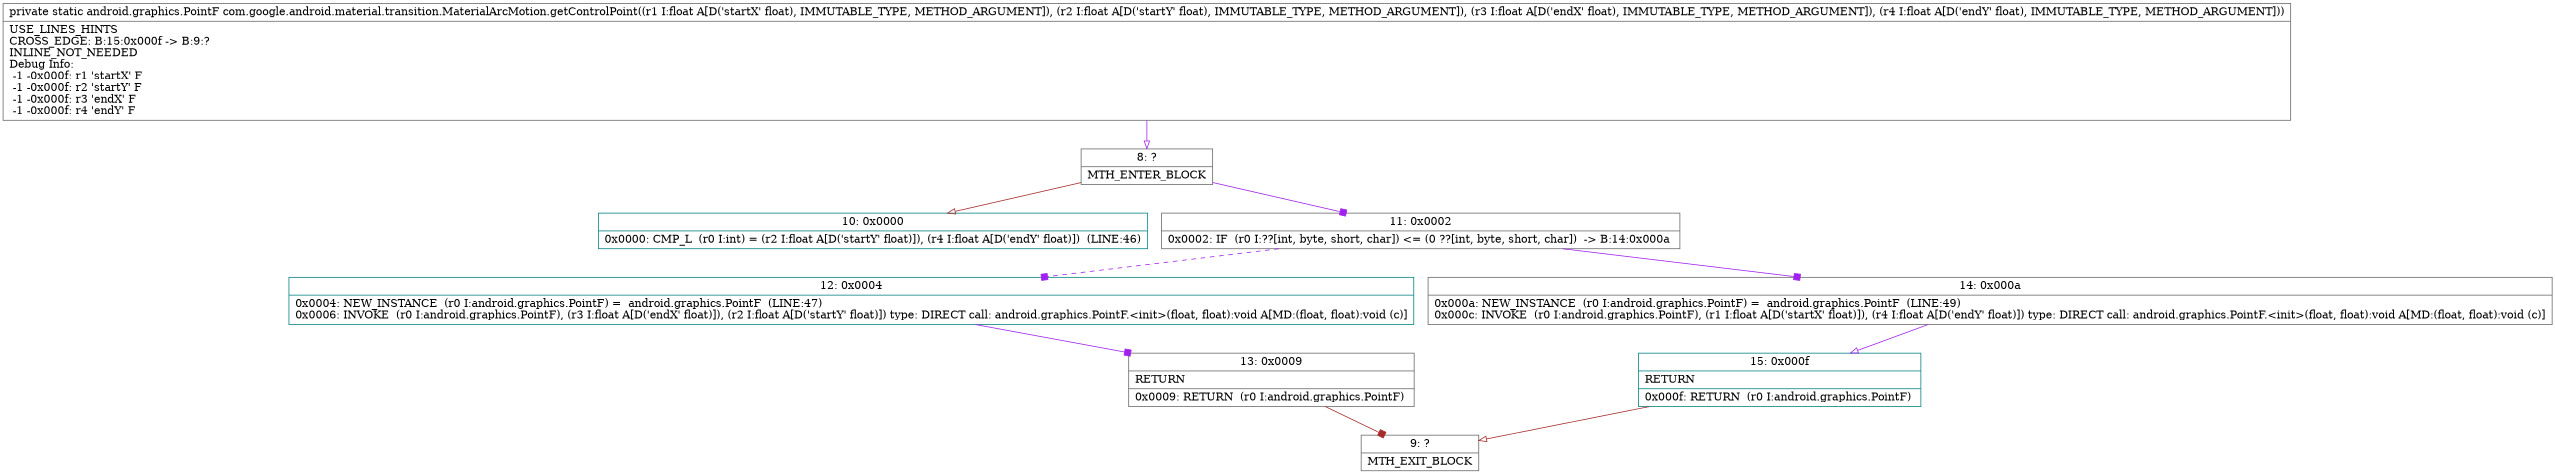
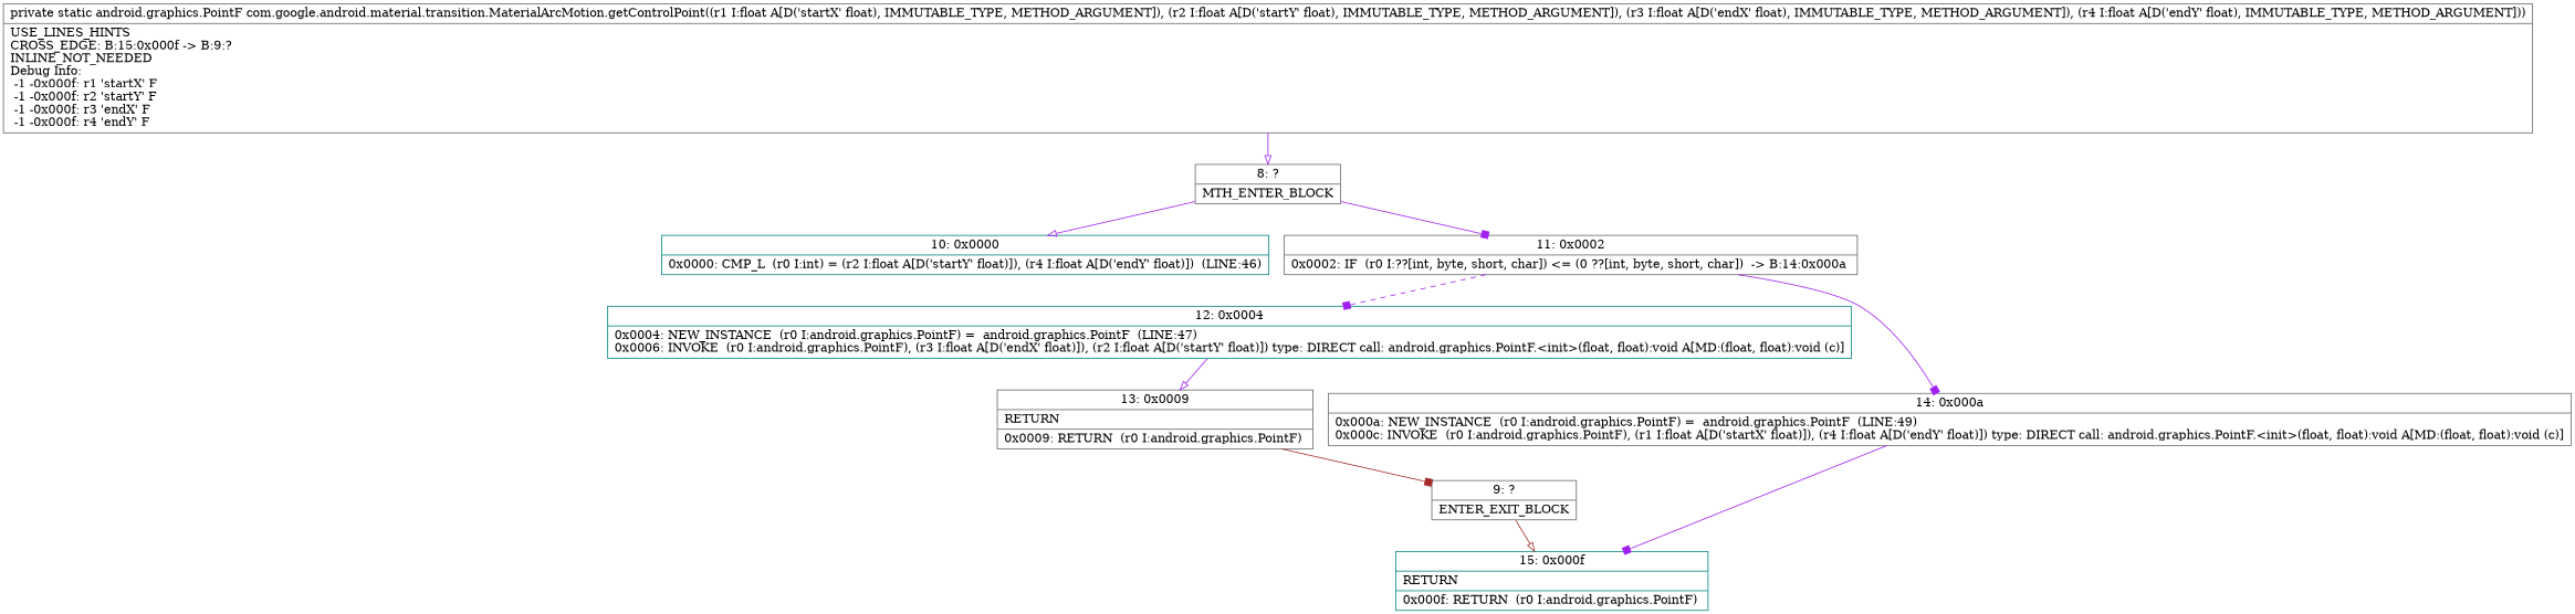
  digraph {
    node [color=gray40 shape=record]
    edge [arrowhead=box color=purple]
    n1 [label="{8\:\ ?|MTH_ENTER_BLOCK\l}"]
    n2 [color=teal label="{10\:\ 0x0000|0x0000: CMP_L  (r0 I:int) = (r2 I:float A[D('startY' float)]), (r4 I:float A[D('endY' float)])  (LINE:46)\l}"]
    n3 [label="{11\:\ 0x0002|0x0002: IF  (r0 I:??[int, byte, short, char]) \<= (0 ??[int, byte, short, char])  \-\> B:14:0x000a \l}"]
    n4 [color=teal label="{12\:\ 0x0004|0x0004: NEW_INSTANCE  (r0 I:android.graphics.PointF) =  android.graphics.PointF  (LINE:47)\l0x0006: INVOKE  (r0 I:android.graphics.PointF), (r3 I:float A[D('endX' float)]), (r2 I:float A[D('startY' float)]) type: DIRECT call: android.graphics.PointF.\<init\>(float, float):void A[MD:(float, float):void (c)]\l}"]
    n5 [label="{14\:\ 0x000a|0x000a: NEW_INSTANCE  (r0 I:android.graphics.PointF) =  android.graphics.PointF  (LINE:49)\l0x000c: INVOKE  (r0 I:android.graphics.PointF), (r1 I:float A[D('startX' float)]), (r4 I:float A[D('endY' float)]) type: DIRECT call: android.graphics.PointF.\<init\>(float, float):void A[MD:(float, float):void (c)]\l}"]
    n6 [label="{13\:\ 0x0009|RETURN\l|0x0009: RETURN  (r0 I:android.graphics.PointF) \l}"]
    n7 [color=teal label="{15\:\ 0x000f|RETURN\l|0x000f: RETURN  (r0 I:android.graphics.PointF) \l}"]
-   n8 [label="{9\:\ ?|MTH_EXIT_BLOCK\l}"]
+   n8 [label="{9\:\ ?|ENTER_EXIT_BLOCK\l}"]
    n9 [label="{private static android.graphics.PointF com.google.android.material.transition.MaterialArcMotion.getControlPoint((r1 I:float A[D('startX' float), IMMUTABLE_TYPE, METHOD_ARGUMENT]), (r2 I:float A[D('startY' float), IMMUTABLE_TYPE, METHOD_ARGUMENT]), (r3 I:float A[D('endX' float), IMMUTABLE_TYPE, METHOD_ARGUMENT]), (r4 I:float A[D('endY' float), IMMUTABLE_TYPE, METHOD_ARGUMENT]))  | USE_LINES_HINTS\lCROSS_EDGE: B:15:0x000f \-\> B:9:?\lINLINE_NOT_NEEDED\lDebug Info:\l  \-1 \-0x000f: r1 'startX' F\l  \-1 \-0x000f: r2 'startY' F\l  \-1 \-0x000f: r3 'endX' F\l  \-1 \-0x000f: r4 'endY' F\l}"]
-   n1 -> n2 [arrowhead=onormal color=brown]
+   n1 -> n2 [arrowhead=onormal]
    n1 -> n3
    n3 -> n4 [style=dashed]
    n3 -> n5
-   n4 -> n6
-   n5 -> n7 [arrowhead=onormal]
+   n4 -> n6 [arrowhead=onormal]
+   n5 -> n7
    n6 -> n8 [color=brown]
-   n7 -> n8 [arrowhead=onormal color=brown]
+   n8 -> n7 [arrowhead=onormal color=brown]
    n9 -> n1 [arrowhead=onormal]
  }
